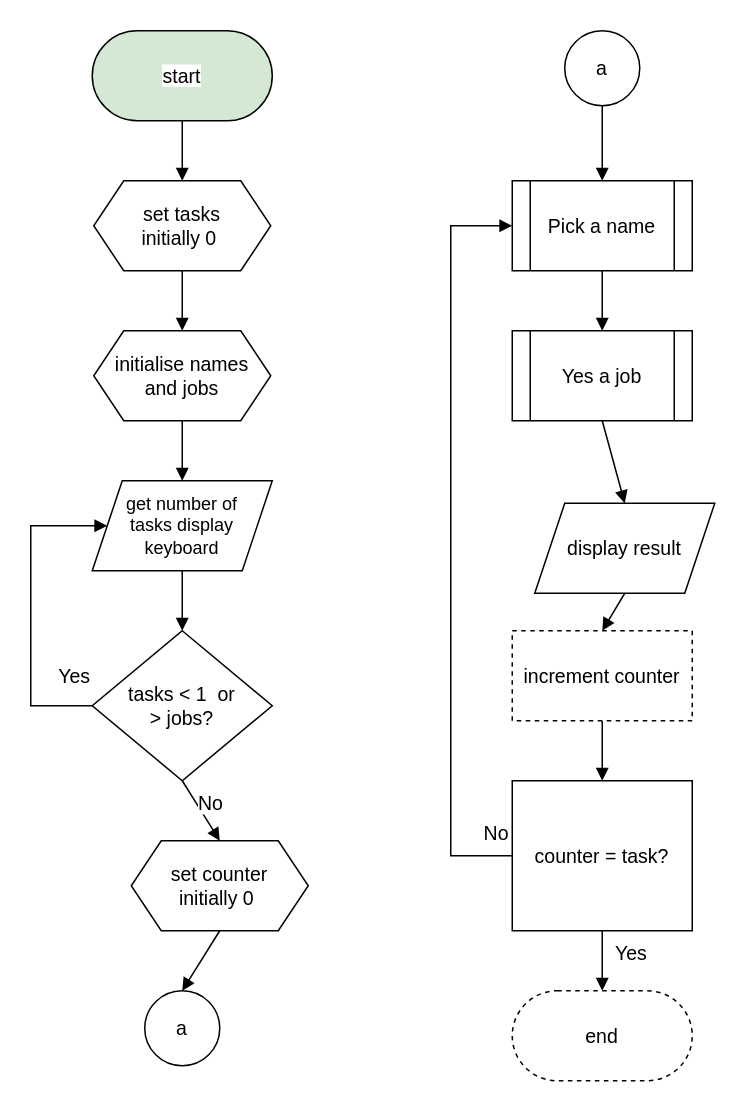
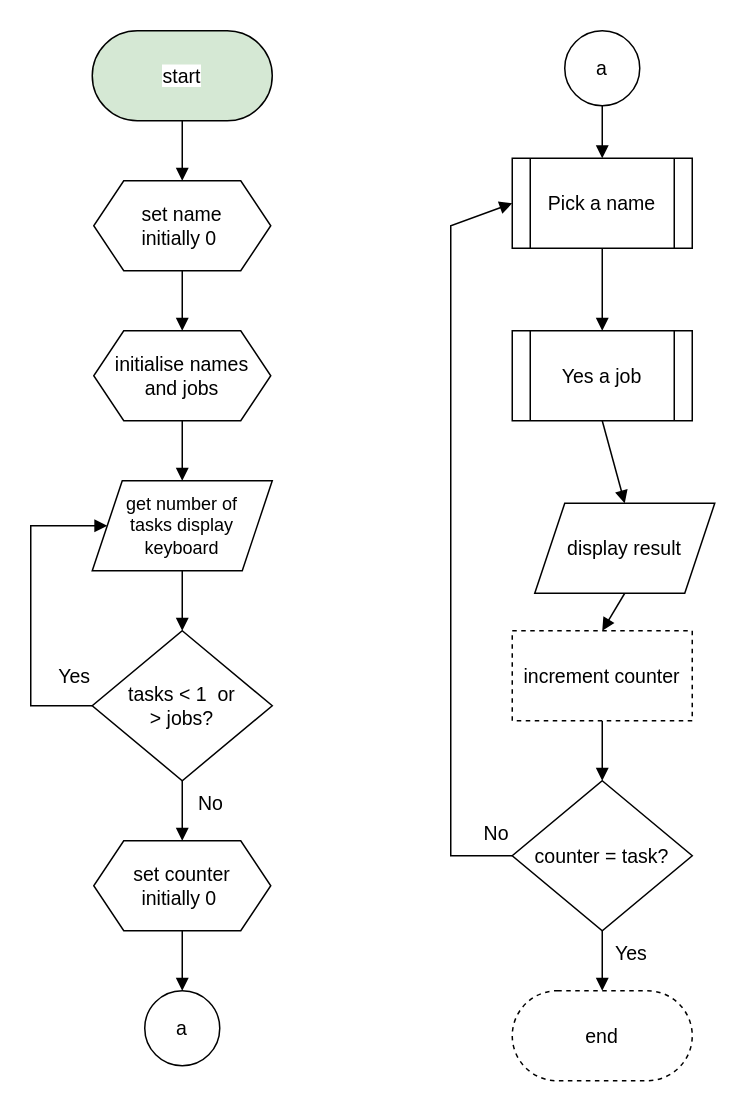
  <mxCell id="0" />
  <mxCell id="1" parent="0" />
  <mxCell id="2" style="edgeStyle=none;shape=connector;rounded=0;orthogonalLoop=1;jettySize=auto;html=1;exitX=0;exitY=0.5;exitDx=0;exitDy=0;strokeColor=default;align=center;verticalAlign=middle;fontFamily=Helvetica;fontSize=11;fontColor=default;labelBackgroundColor=default;endArrow=block;endFill=1;entryX=0;entryY=0.5;entryDx=0;entryDy=0;" edge="1" parent="1" source="4" target="19"><mxGeometry relative="1" as="geometry"><mxPoint x="210" y="200" as="targetPoint" /><Array as="points"><mxPoint x="300" y="570" /><mxPoint x="300" y="150" /></Array></mxGeometry></mxCell>
  <mxCell id="3" style="edgeStyle=none;shape=connector;rounded=0;orthogonalLoop=1;jettySize=auto;html=1;exitX=0.5;exitY=1;exitDx=0;exitDy=0;entryX=0.5;entryY=0;entryDx=0;entryDy=0;strokeColor=default;align=center;verticalAlign=middle;fontFamily=Helvetica;fontSize=11;fontColor=default;labelBackgroundColor=default;endArrow=block;endFill=1;" edge="1" parent="1" source="4" target="29"><mxGeometry relative="1" as="geometry" /></mxCell>
- <mxCell id="4" value="&lt;div style=&quot;font-size: 13px;&quot;&gt;counter = task?&lt;/div&gt;" style="whiteSpace=wrap;html=1;fontFamily=Helvetica;fontSize=13;fontColor=default;labelBackgroundColor=default;rounded=0;" vertex="1" parent="1"><mxGeometry x="341" y="520" width="120" height="100" as="geometry" /></mxCell>
+ <mxCell id="4" value="&lt;div style=&quot;font-size: 13px;&quot;&gt;counter = task?&lt;/div&gt;" style="rhombus;whiteSpace=wrap;html=1;fontFamily=Helvetica;fontSize=13;fontColor=default;labelBackgroundColor=default;" vertex="1" parent="1"><mxGeometry x="341" y="520" width="120" height="100" as="geometry" /></mxCell>
  <mxCell id="5" style="edgeStyle=none;shape=connector;rounded=0;orthogonalLoop=1;jettySize=auto;html=1;exitX=0.5;exitY=1;exitDx=0;exitDy=0;entryX=0.5;entryY=0;entryDx=0;entryDy=0;strokeColor=default;align=center;verticalAlign=middle;fontFamily=Helvetica;fontSize=11;fontColor=default;labelBackgroundColor=default;endArrow=block;endFill=1;" edge="1" parent="1" source="6" target="28"><mxGeometry relative="1" as="geometry" /></mxCell>
- <mxCell id="6" value="set counter&lt;div style=&quot;font-size: 13px;&quot;&gt;initially 0&amp;nbsp;&lt;/div&gt;" style="shape=hexagon;perimeter=hexagonPerimeter2;whiteSpace=wrap;html=1;fixedSize=1;fontFamily=Helvetica;fontSize=13;fontColor=default;labelBackgroundColor=default;" vertex="1" parent="1"><mxGeometry x="87" y="560" width="118" height="60" as="geometry" /></mxCell>
+ <mxCell id="6" value="set counter&lt;div style=&quot;font-size: 13px;&quot;&gt;initially 0&amp;nbsp;&lt;/div&gt;" style="shape=hexagon;perimeter=hexagonPerimeter2;whiteSpace=wrap;html=1;fixedSize=1;fontFamily=Helvetica;fontSize=13;fontColor=default;labelBackgroundColor=default;" vertex="1" parent="1"><mxGeometry x="62" y="560" width="118" height="60" as="geometry" /></mxCell>
  <mxCell id="7" style="edgeStyle=none;shape=connector;rounded=0;orthogonalLoop=1;jettySize=auto;html=1;exitX=0.5;exitY=1;exitDx=0;exitDy=0;entryX=0.5;entryY=0;entryDx=0;entryDy=0;strokeColor=default;align=center;verticalAlign=middle;fontFamily=Helvetica;fontSize=11;fontColor=default;labelBackgroundColor=default;endArrow=block;endFill=1;" edge="1" parent="1" source="8" target="12"><mxGeometry relative="1" as="geometry" /></mxCell>
- <mxCell id="8" value="set tasks&lt;div style=&quot;font-size: 13px;&quot;&gt;initially 0&amp;nbsp;&lt;/div&gt;" style="shape=hexagon;perimeter=hexagonPerimeter2;whiteSpace=wrap;html=1;fixedSize=1;fontFamily=Helvetica;fontSize=13;fontColor=default;labelBackgroundColor=default;" vertex="1" parent="1"><mxGeometry x="62" y="120" width="118" height="60" as="geometry" /></mxCell>
+ <mxCell id="8" value="set name&lt;div style=&quot;font-size: 13px;&quot;&gt;initially 0&amp;nbsp;&lt;/div&gt;" style="shape=hexagon;perimeter=hexagonPerimeter2;whiteSpace=wrap;html=1;fixedSize=1;fontFamily=Helvetica;fontSize=13;fontColor=default;labelBackgroundColor=default;" vertex="1" parent="1"><mxGeometry x="62" y="120" width="118" height="60" as="geometry" /></mxCell>
  <mxCell id="9" style="edgeStyle=none;shape=connector;rounded=0;orthogonalLoop=1;jettySize=auto;html=1;exitX=0.5;exitY=1;exitDx=0;exitDy=0;entryX=0.5;entryY=0;entryDx=0;entryDy=0;strokeColor=default;align=center;verticalAlign=middle;fontFamily=Helvetica;fontSize=11;fontColor=default;labelBackgroundColor=default;endArrow=block;endFill=1;" edge="1" parent="1" source="10" target="8"><mxGeometry relative="1" as="geometry" /></mxCell>
  <mxCell id="10" value="start" style="rounded=1;whiteSpace=wrap;html=1;fontFamily=Helvetica;fontSize=13;fontColor=default;labelBackgroundColor=default;arcSize=50;fillColor=#d5e8d4;" vertex="1" parent="1"><mxGeometry x="61" y="20" width="120" height="60" as="geometry" /></mxCell>
  <mxCell id="11" style="edgeStyle=none;shape=connector;rounded=0;orthogonalLoop=1;jettySize=auto;html=1;exitX=0.5;exitY=1;exitDx=0;exitDy=0;entryX=0.5;entryY=0;entryDx=0;entryDy=0;strokeColor=default;align=center;verticalAlign=middle;fontFamily=Helvetica;fontSize=11;fontColor=default;labelBackgroundColor=default;endArrow=block;endFill=1;" edge="1" parent="1" source="12" target="17"><mxGeometry relative="1" as="geometry" /></mxCell>
  <mxCell id="12" value="initialise names&lt;div&gt;and jobs&lt;/div&gt;" style="shape=hexagon;perimeter=hexagonPerimeter2;whiteSpace=wrap;html=1;fixedSize=1;fontFamily=Helvetica;fontSize=13;fontColor=default;labelBackgroundColor=default;" vertex="1" parent="1"><mxGeometry x="62" y="220" width="118" height="60" as="geometry" /></mxCell>
  <mxCell id="13" style="edgeStyle=none;shape=connector;rounded=0;orthogonalLoop=1;jettySize=auto;html=1;exitX=0;exitY=0.5;exitDx=0;exitDy=0;entryX=0;entryY=0.5;entryDx=0;entryDy=0;strokeColor=default;align=center;verticalAlign=middle;fontFamily=Helvetica;fontSize=11;fontColor=default;labelBackgroundColor=default;endArrow=block;endFill=1;" edge="1" parent="1" source="15" target="17"><mxGeometry relative="1" as="geometry"><Array as="points"><mxPoint x="20" y="470" /><mxPoint x="20" y="350" /></Array></mxGeometry></mxCell>
  <mxCell id="14" style="edgeStyle=none;shape=connector;rounded=0;orthogonalLoop=1;jettySize=auto;html=1;exitX=0.5;exitY=1;exitDx=0;exitDy=0;entryX=0.5;entryY=0;entryDx=0;entryDy=0;strokeColor=default;align=center;verticalAlign=middle;fontFamily=Helvetica;fontSize=11;fontColor=default;labelBackgroundColor=default;endArrow=block;endFill=1;" edge="1" parent="1" source="15" target="6"><mxGeometry relative="1" as="geometry" /></mxCell>
  <mxCell id="15" value="&lt;div style=&quot;font-size: 13px;&quot;&gt;tasks &amp;lt; 1&amp;nbsp; or&lt;/div&gt;&lt;div style=&quot;font-size: 13px;&quot;&gt;&amp;gt; jobs?&lt;/div&gt;" style="rhombus;whiteSpace=wrap;html=1;fontFamily=Helvetica;fontSize=13;fontColor=default;labelBackgroundColor=default;" vertex="1" parent="1"><mxGeometry x="61" y="420" width="120" height="100" as="geometry" /></mxCell>
  <mxCell id="16" style="edgeStyle=none;shape=connector;rounded=0;orthogonalLoop=1;jettySize=auto;html=1;exitX=0.5;exitY=1;exitDx=0;exitDy=0;entryX=0.5;entryY=0;entryDx=0;entryDy=0;strokeColor=default;align=center;verticalAlign=middle;fontFamily=Helvetica;fontSize=11;fontColor=default;labelBackgroundColor=default;endArrow=block;endFill=1;" edge="1" parent="1" source="17" target="15"><mxGeometry relative="1" as="geometry" /></mxCell>
  <mxCell id="17" value="get number of&lt;div style=&quot;font-size: 12px;&quot;&gt;tasks display&lt;/div&gt;&lt;div style=&quot;font-size: 12px;&quot;&gt;keyboard&lt;/div&gt;" style="shape=parallelogram;perimeter=parallelogramPerimeter;whiteSpace=wrap;html=1;fixedSize=1;fontFamily=Helvetica;fontSize=12;fontColor=default;labelBackgroundColor=default;" vertex="1" parent="1"><mxGeometry x="61" y="320" width="120" height="60" as="geometry" /></mxCell>
  <mxCell id="18" style="edgeStyle=none;shape=connector;rounded=0;orthogonalLoop=1;jettySize=auto;html=1;exitX=0.5;exitY=1;exitDx=0;exitDy=0;entryX=0.5;entryY=0;entryDx=0;entryDy=0;strokeColor=default;align=center;verticalAlign=middle;fontFamily=Helvetica;fontSize=11;fontColor=default;labelBackgroundColor=default;endArrow=block;endFill=1;" edge="1" parent="1" source="19" target="21"><mxGeometry relative="1" as="geometry" /></mxCell>
- <mxCell id="19" value="Pick a name" style="shape=process;whiteSpace=wrap;html=1;backgroundOutline=1;fontFamily=Helvetica;fontSize=13;fontColor=default;labelBackgroundColor=default;" vertex="1" parent="1"><mxGeometry x="341" y="120" width="120" height="60" as="geometry" /></mxCell>
+ <mxCell id="19" value="Pick a name" style="shape=process;whiteSpace=wrap;html=1;backgroundOutline=1;fontFamily=Helvetica;fontSize=13;fontColor=default;labelBackgroundColor=default;" vertex="1" parent="1"><mxGeometry x="341" y="105" width="120" height="60" as="geometry" /></mxCell>
  <mxCell id="20" style="edgeStyle=none;shape=connector;rounded=0;orthogonalLoop=1;jettySize=auto;html=1;exitX=0.5;exitY=1;exitDx=0;exitDy=0;entryX=0.5;entryY=0;entryDx=0;entryDy=0;strokeColor=default;align=center;verticalAlign=middle;fontFamily=Helvetica;fontSize=11;fontColor=default;labelBackgroundColor=default;endArrow=block;endFill=1;" edge="1" parent="1" source="21" target="23"><mxGeometry relative="1" as="geometry" /></mxCell>
  <mxCell id="21" value="Yes a job" style="shape=process;whiteSpace=wrap;html=1;backgroundOutline=1;fontFamily=Helvetica;fontSize=13;fontColor=default;labelBackgroundColor=default;" vertex="1" parent="1"><mxGeometry x="341" y="220" width="120" height="60" as="geometry" /></mxCell>
  <mxCell id="22" style="edgeStyle=none;shape=connector;rounded=0;orthogonalLoop=1;jettySize=auto;html=1;exitX=0.5;exitY=1;exitDx=0;exitDy=0;entryX=0.5;entryY=0;entryDx=0;entryDy=0;strokeColor=default;align=center;verticalAlign=middle;fontFamily=Helvetica;fontSize=11;fontColor=default;labelBackgroundColor=default;endArrow=block;endFill=1;" edge="1" parent="1" source="23" target="25"><mxGeometry relative="1" as="geometry" /></mxCell>
  <mxCell id="23" value="display result" style="shape=parallelogram;perimeter=parallelogramPerimeter;whiteSpace=wrap;html=1;fixedSize=1;fontFamily=Helvetica;fontSize=13;fontColor=default;labelBackgroundColor=default;" vertex="1" parent="1"><mxGeometry x="356" y="335" width="120" height="60" as="geometry" /></mxCell>
  <mxCell id="24" style="edgeStyle=none;shape=connector;rounded=0;orthogonalLoop=1;jettySize=auto;html=1;exitX=0.5;exitY=1;exitDx=0;exitDy=0;entryX=0.5;entryY=0;entryDx=0;entryDy=0;strokeColor=default;align=center;verticalAlign=middle;fontFamily=Helvetica;fontSize=11;fontColor=default;labelBackgroundColor=default;endArrow=block;endFill=1;" edge="1" parent="1" source="25" target="4"><mxGeometry relative="1" as="geometry" /></mxCell>
  <mxCell id="25" value="&lt;font style=&quot;font-size: 13px;&quot;&gt;increment counter&lt;/font&gt;" style="rounded=0;whiteSpace=wrap;html=1;fontFamily=Helvetica;fontSize=13;fontColor=default;labelBackgroundColor=default;dashed=1;" vertex="1" parent="1"><mxGeometry x="341" y="420" width="120" height="60" as="geometry" /></mxCell>
  <mxCell id="26" style="edgeStyle=none;shape=connector;rounded=0;orthogonalLoop=1;jettySize=auto;html=1;exitX=0.5;exitY=1;exitDx=0;exitDy=0;entryX=0.5;entryY=0;entryDx=0;entryDy=0;strokeColor=default;align=center;verticalAlign=middle;fontFamily=Helvetica;fontSize=11;fontColor=default;labelBackgroundColor=default;endArrow=block;endFill=1;" edge="1" parent="1" source="27" target="19"><mxGeometry relative="1" as="geometry" /></mxCell>
  <mxCell id="27" value="a" style="ellipse;whiteSpace=wrap;html=1;aspect=fixed;fontFamily=Helvetica;fontSize=13;fontColor=default;labelBackgroundColor=default;" vertex="1" parent="1"><mxGeometry x="376" y="20" width="50" height="50" as="geometry" /></mxCell>
  <mxCell id="28" value="a" style="ellipse;whiteSpace=wrap;html=1;aspect=fixed;fontFamily=Helvetica;fontSize=13;fontColor=default;labelBackgroundColor=default;" vertex="1" parent="1"><mxGeometry x="96" y="660" width="50" height="50" as="geometry" /></mxCell>
  <mxCell id="29" value="end" style="rounded=1;whiteSpace=wrap;html=1;fontFamily=Helvetica;fontSize=13;fontColor=default;labelBackgroundColor=default;arcSize=50;dashed=1;" vertex="1" parent="1"><mxGeometry x="341" y="660" width="120" height="60" as="geometry" /></mxCell>
  <mxCell id="30" value="&lt;font style=&quot;font-size: 13px;&quot;&gt;Yes&lt;/font&gt;" style="text;html=1;align=right;verticalAlign=middle;whiteSpace=wrap;rounded=0;fontFamily=Helvetica;fontSize=11;fontColor=default;labelBackgroundColor=default;" vertex="1" parent="1"><mxGeometry x="30" y="435" width="32" height="30" as="geometry" /></mxCell>
  <mxCell id="31" value="&lt;font style=&quot;font-size: 13px;&quot;&gt;Yes&lt;/font&gt;" style="text;html=1;align=left;verticalAlign=middle;whiteSpace=wrap;rounded=0;fontFamily=Helvetica;fontSize=11;fontColor=default;labelBackgroundColor=default;" vertex="1" parent="1"><mxGeometry x="408" y="620" width="39" height="30" as="geometry" /></mxCell>
  <mxCell id="32" value="&lt;font style=&quot;font-size: 13px;&quot;&gt;No&lt;/font&gt;" style="text;html=1;align=right;verticalAlign=middle;whiteSpace=wrap;rounded=0;fontFamily=Helvetica;fontSize=11;fontColor=default;labelBackgroundColor=default;" vertex="1" parent="1"><mxGeometry x="311" y="540" width="30" height="30" as="geometry" /></mxCell>
  <mxCell id="33" value="No" style="text;html=1;align=left;verticalAlign=middle;whiteSpace=wrap;rounded=0;fontFamily=Helvetica;fontSize=13;fontColor=default;labelBackgroundColor=default;" vertex="1" parent="1"><mxGeometry x="130" y="520" width="30" height="30" as="geometry" /></mxCell>
